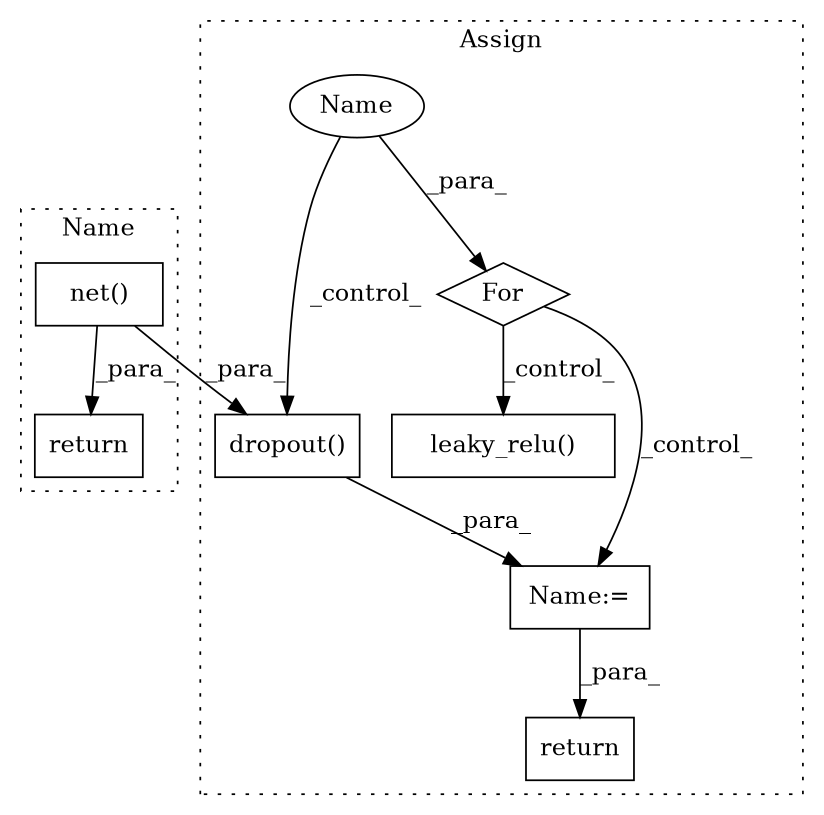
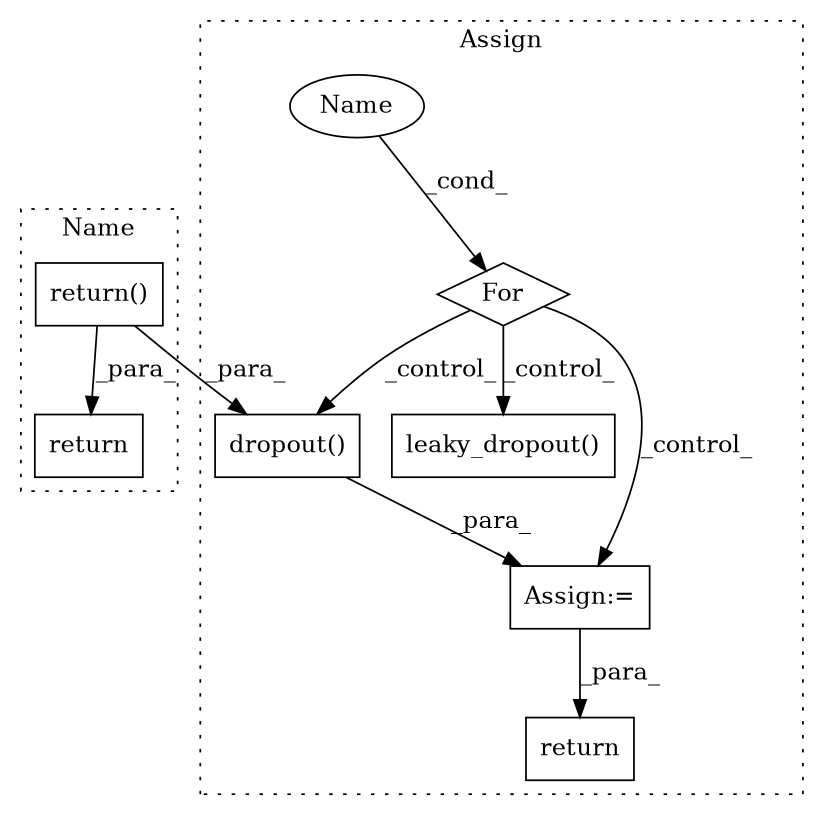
  digraph {
    node [a=75 l=7 shape=box]
    n1 [a=107 l="4,14" label=For s="14979,15005" shape=diamond]
    n2 [a=87 l=1 label=Name s=14983 shape=ellipse]
-   n3 [a=68 l=3 label="Name:=" s=15020]
+   n3 [a=68 l=3 label="Assign:=" s=15020]
    n4 [a=93 label=return s=15064]
-   n5 [l="13,1" label="leaky_relu()" s="15036,15053"]
+   n5 [l="13,1" label="leaky_dropout()" s="15036,15053"]
    n6 [l="13,1" label="dropout()" s="15023,15054"]
-   n7 [l="9,1" label="net()" s="14787,14797"]
+   n7 [l="9,1" label="return()" s="14787,14797"]
    n8 [a=93 label=return s=14780]
    subgraph cluster_1 {
      label=Assign
      style=dotted
      n1
      n2
      n3
      n4
      n5
      n6
    }
    subgraph cluster_2 {
      label=Name
      style=dotted
      n7
      n8
    }
    n1 -> n3 [label=_control_]
    n1 -> n5 [label=_control_]
-   n2 -> n6 [label=_control_]
-   n2 -> n1 [label=_para_]
+   n1 -> n6 [label=_control_]
+   n2 -> n1 [label=_cond_]
    n3 -> n4 [label=_para_]
    n6 -> n3 [label=_para_]
    n7 -> n6 [label=_para_]
    n7 -> n8 [label=_para_]
  }
